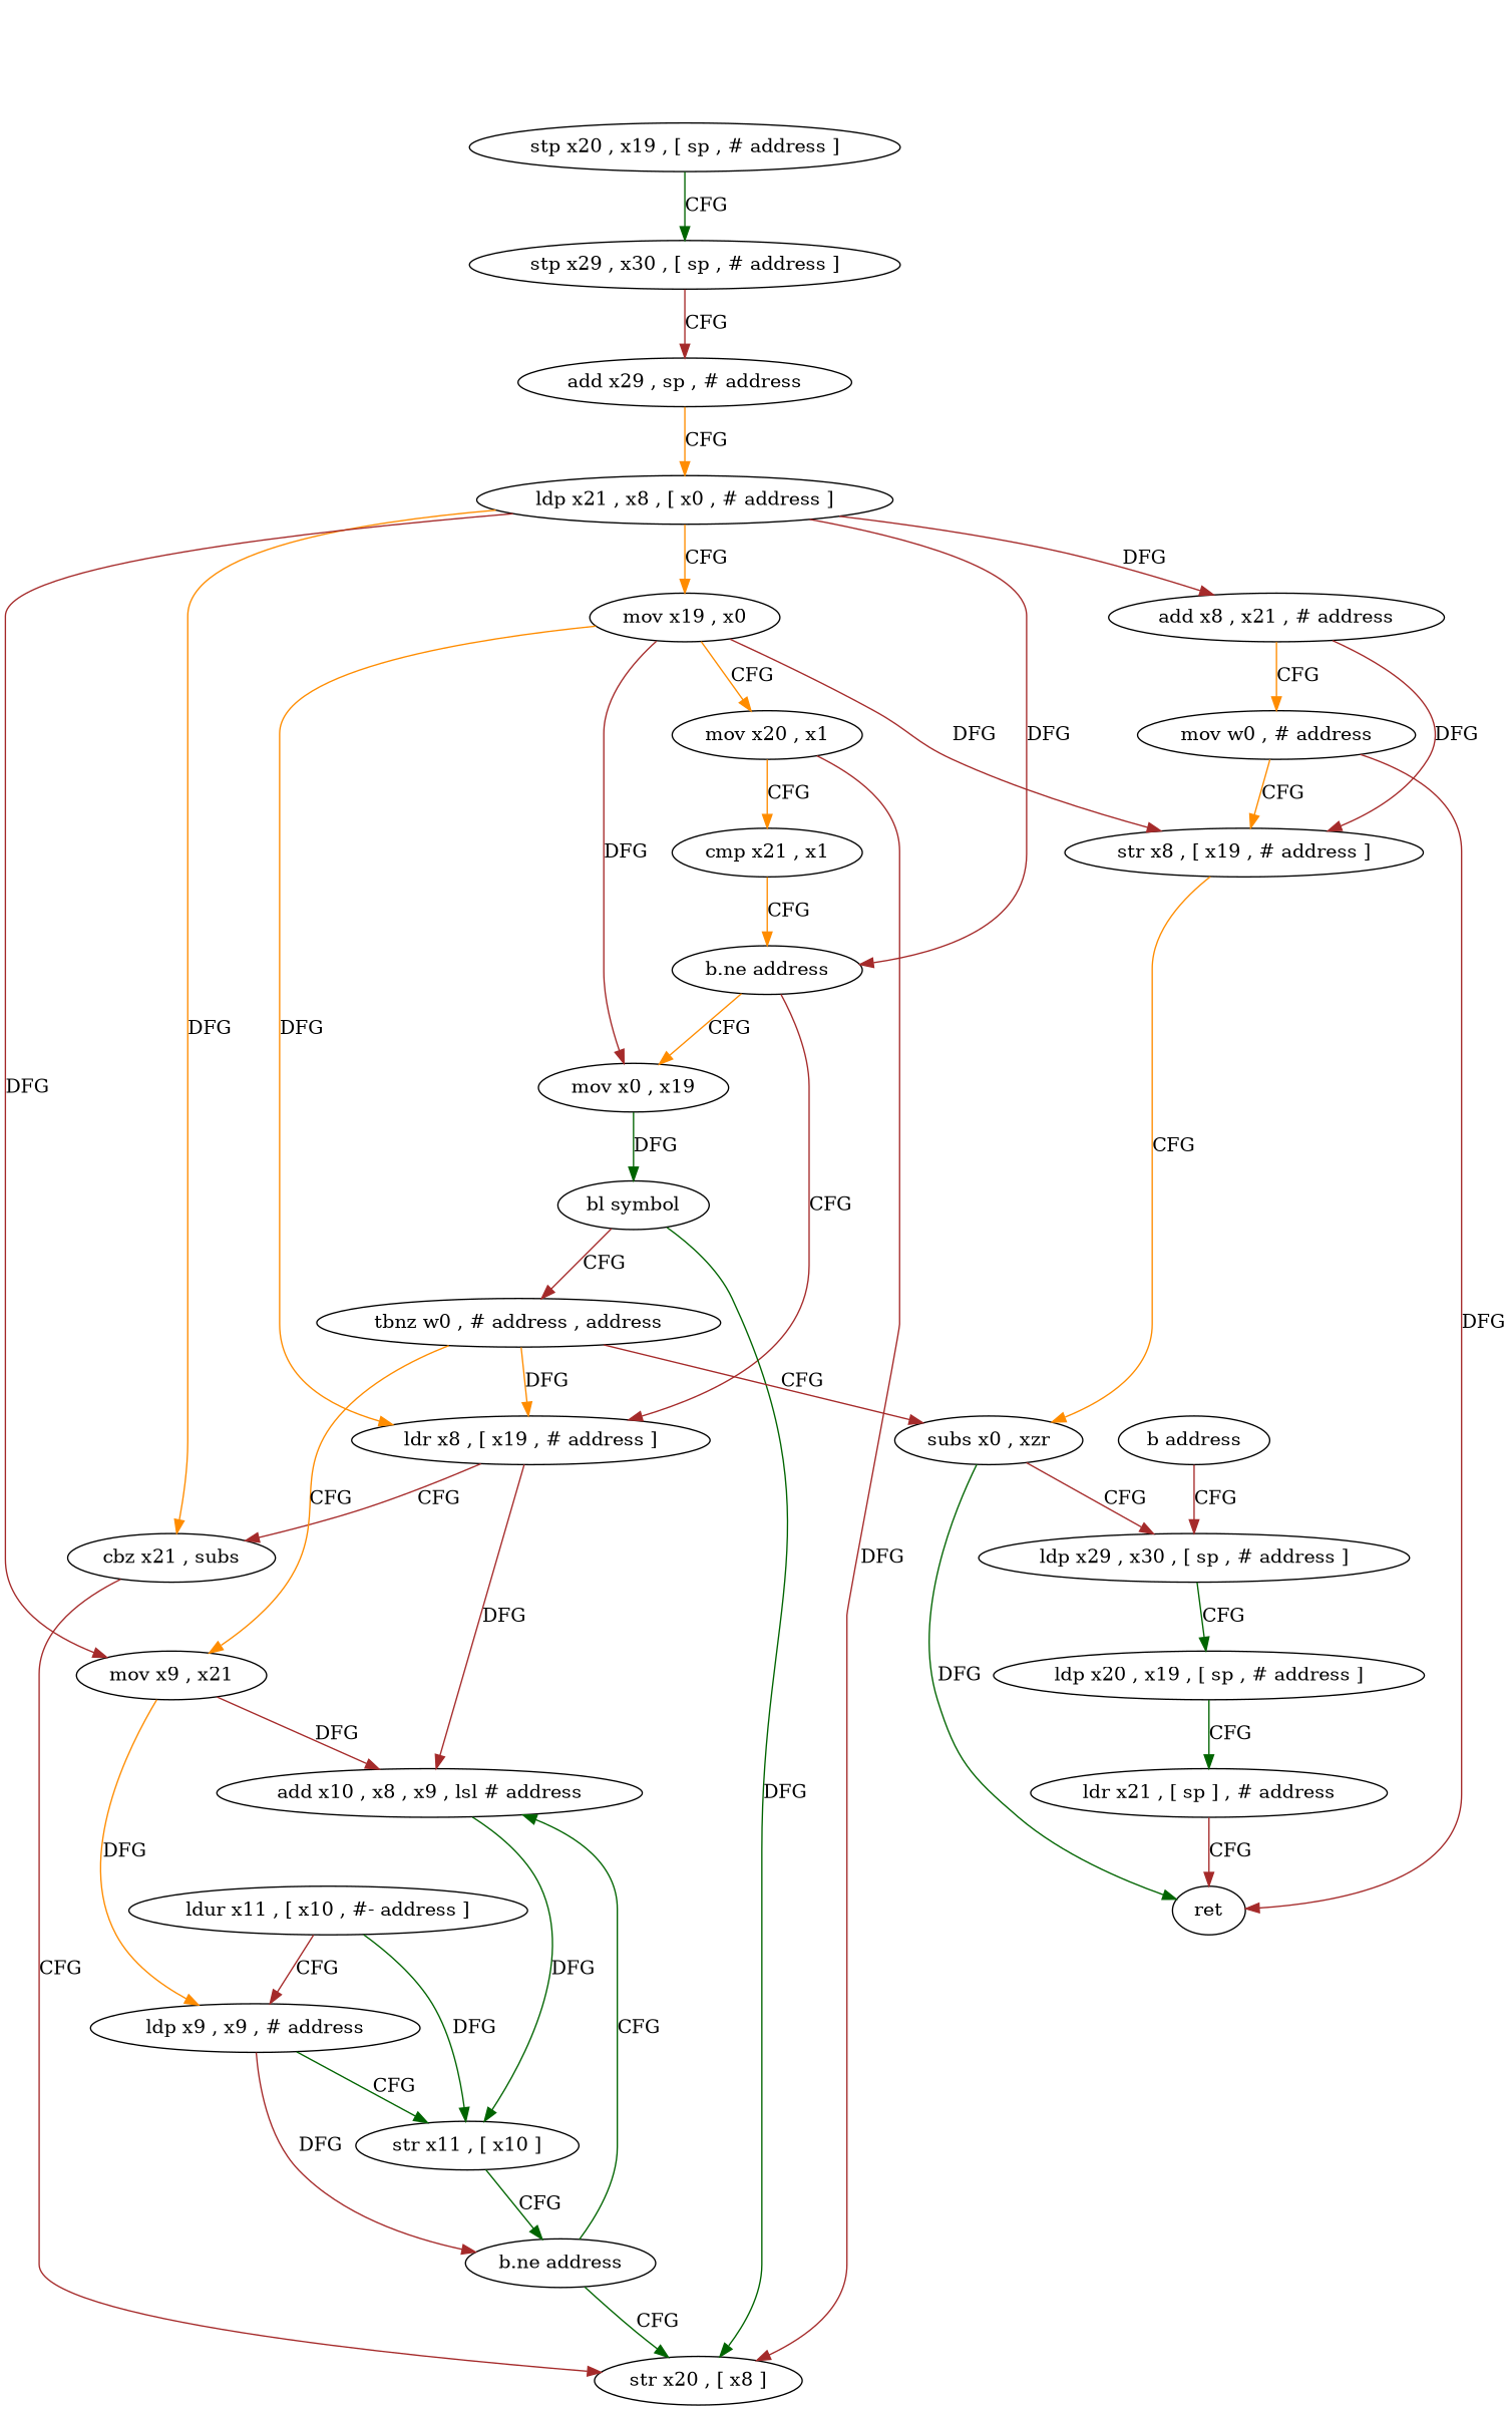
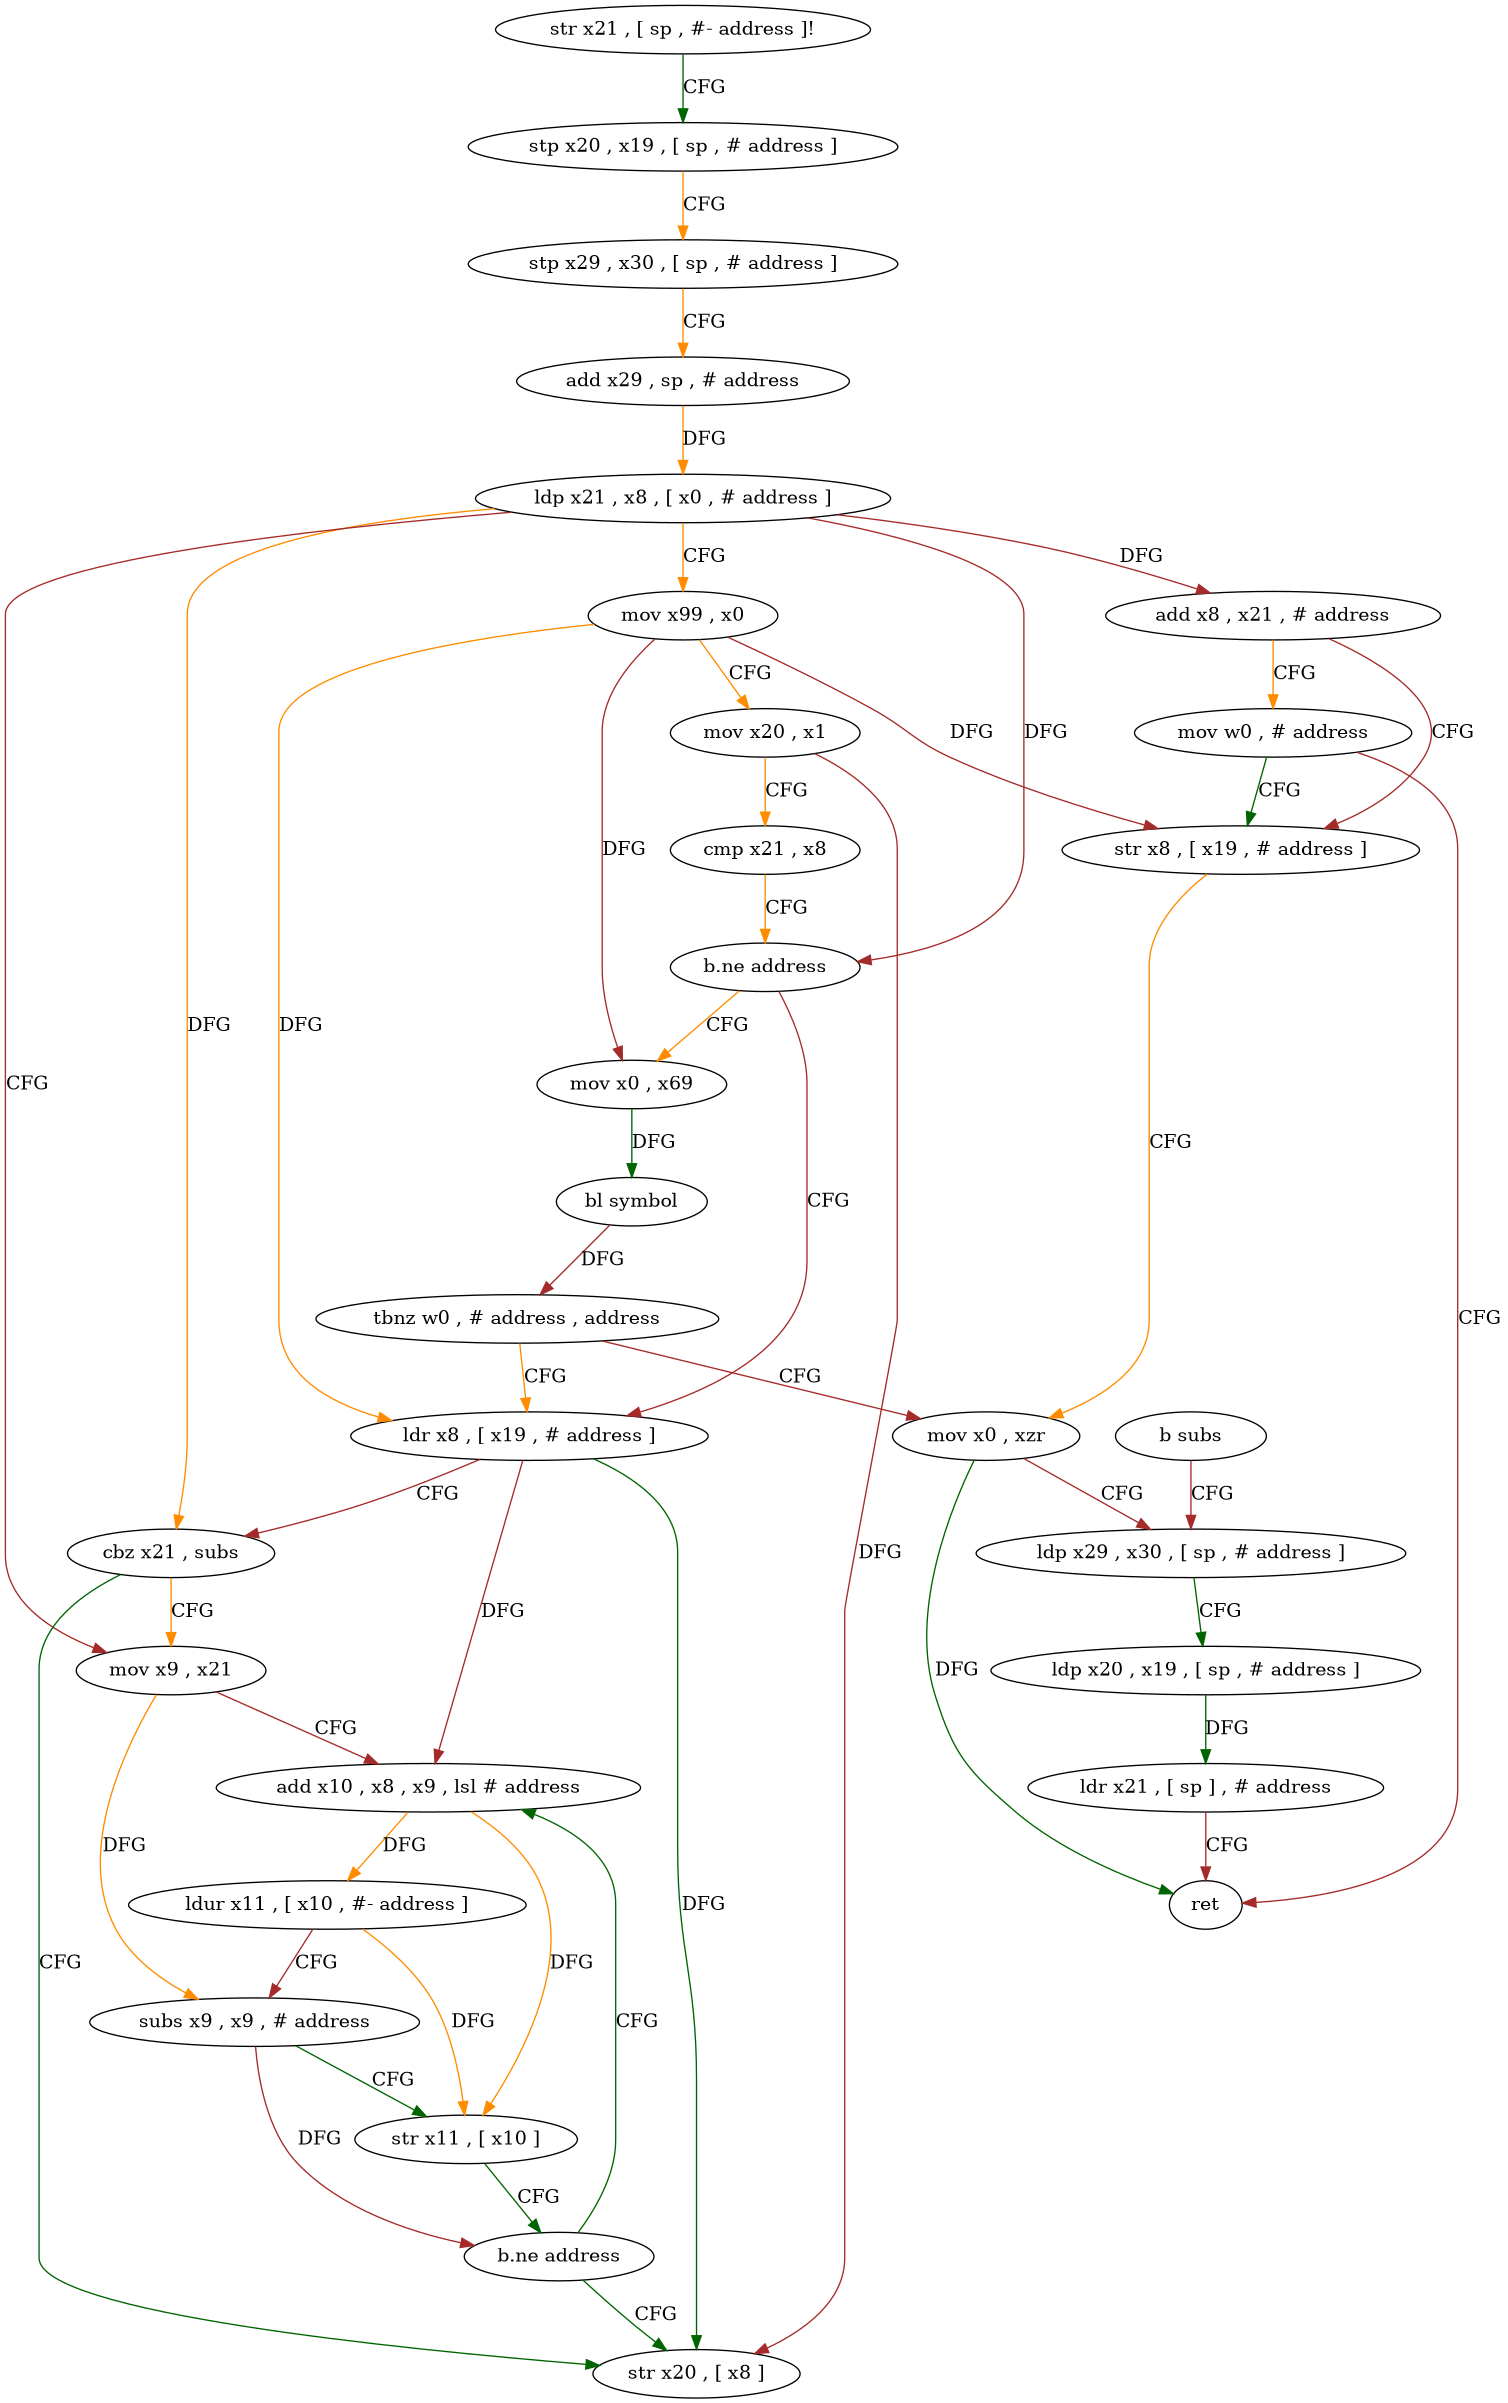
  digraph {
    edge [color=brown]
+   n1 [label="str x21 , [ sp , #- address ]!"]
    n2 [label="stp x20 , x19 , [ sp , # address ]"]
    n3 [label="stp x29 , x30 , [ sp , # address ]"]
    n4 [label="add x29 , sp , # address"]
    n5 [label="ldp x21 , x8 , [ x0 , # address ]"]
-   n6 [label="mov x19 , x0"]
+   n6 [label="mov x99 , x0"]
    n7 [label="b.ne address"]
    n8 [label="cbz x21 , subs"]
    n9 [label="mov x9 , x21"]
    n10 [label="add x8 , x21 , # address"]
    n11 [label="mov x20 , x1"]
    n12 [label="ldr x8 , [ x19 , # address ]"]
-   n13 [label="mov x0 , x19"]
+   n13 [label="mov x0 , x69"]
    n14 [label="str x8 , [ x19 , # address ]"]
    n15 [label="str x20 , [ x8 ]"]
    n16 [label="add x10 , x8 , x9 , lsl # address"]
-   n17 [label="ldp x9 , x9 , # address"]
+   n17 [label="subs x9 , x9 , # address"]
    n18 [label="mov w0 , # address"]
-   n19 [label="cmp x21 , x1"]
+   n19 [label="cmp x21 , x8"]
    n20 [label="bl symbol"]
-   n21 [label="subs x0 , xzr"]
+   n21 [label="mov x0 , xzr"]
    n22 [label="ldur x11 , [ x10 , #- address ]"]
    n23 [label="str x11 , [ x10 ]"]
    n24 [label="tbnz w0 , # address , address"]
    n25 [label="b.ne address"]
    n26 [label="ldp x29 , x30 , [ sp , # address ]"]
    n27 [label=ret]
    n28 [label="ldp x20 , x19 , [ sp , # address ]"]
-   n29 [label="b address"]
+   n29 [label="b subs"]
    n30 [label="ldr x21 , [ sp ] , # address"]
-   n2 -> n3 [color=darkgreen label=CFG]
-   n3 -> n4 [label=CFG]
-   n4 -> n5 [color=darkorange label=CFG]
+   n1 -> n2 [color=darkgreen label=CFG]
+   n2 -> n3 [color=darkorange label=CFG]
+   n3 -> n4 [color=darkorange label=CFG]
+   n4 -> n5 [color=darkorange label=DFG]
    n5 -> n6 [color=darkorange label=CFG]
    n5 -> n7 [label=DFG]
    n5 -> n8 [color=darkorange label=DFG]
-   n5 -> n9 [label=DFG]
+   n5 -> n9 [label=CFG]
    n5 -> n10 [label=DFG]
    n6 -> n11 [color=darkorange label=CFG]
    n6 -> n12 [color=darkorange label=DFG]
    n6 -> n13 [label=DFG]
    n6 -> n14 [label=DFG]
    n7 -> n12 [label=CFG]
    n7 -> n13 [color=darkorange label=CFG]
-   n24 -> n9 [color=darkorange label=CFG]
-   n8 -> n15 [label=CFG]
-   n9 -> n16 [label=DFG]
+   n8 -> n9 [color=darkorange label=CFG]
+   n8 -> n15 [color=darkgreen label=CFG]
+   n9 -> n16 [label=CFG]
    n9 -> n17 [color=darkorange label=DFG]
-   n10 -> n14 [label=DFG]
+   n10 -> n14 [label=CFG]
    n10 -> n18 [color=darkorange label=CFG]
    n11 -> n15 [label=DFG]
    n11 -> n19 [color=darkorange label=CFG]
    n12 -> n8 [label=CFG]
-   n20 -> n15 [color=darkgreen label=DFG]
+   n12 -> n15 [color=darkgreen label=DFG]
    n12 -> n16 [label=DFG]
    n13 -> n20 [color=darkgreen label=DFG]
    n14 -> n21 [color=darkorange label=CFG]
-   n16 -> n23 [color=darkgreen label=DFG]
+   n16 -> n22 [color=darkorange label=DFG]
+   n16 -> n23 [color=darkorange label=DFG]
    n17 -> n23 [color=darkgreen label=CFG]
    n17 -> n25 [label=DFG]
-   n18 -> n14 [color=darkorange label=CFG]
-   n18 -> n27 [label=DFG]
+   n18 -> n14 [color=darkgreen label=CFG]
+   n18 -> n27 [label=CFG]
    n19 -> n7 [color=darkorange label=CFG]
-   n20 -> n24 [label=CFG]
+   n20 -> n24 [label=DFG]
    n21 -> n26 [label=CFG]
    n21 -> n27 [color=darkgreen label=DFG]
    n22 -> n17 [label=CFG]
-   n22 -> n23 [color=darkgreen label=DFG]
+   n22 -> n23 [color=darkorange label=DFG]
    n23 -> n25 [color=darkgreen label=CFG]
-   n24 -> n12 [color=darkorange label=DFG]
+   n24 -> n12 [color=darkorange label=CFG]
    n24 -> n21 [label=CFG]
    n25 -> n15 [color=darkgreen label=CFG]
    n25 -> n16 [color=darkgreen label=CFG]
    n26 -> n28 [color=darkgreen label=CFG]
-   n28 -> n30 [color=darkgreen label=CFG]
+   n28 -> n30 [color=darkgreen label=DFG]
    n29 -> n26 [label=CFG]
    n30 -> n27 [label=CFG]
  }
